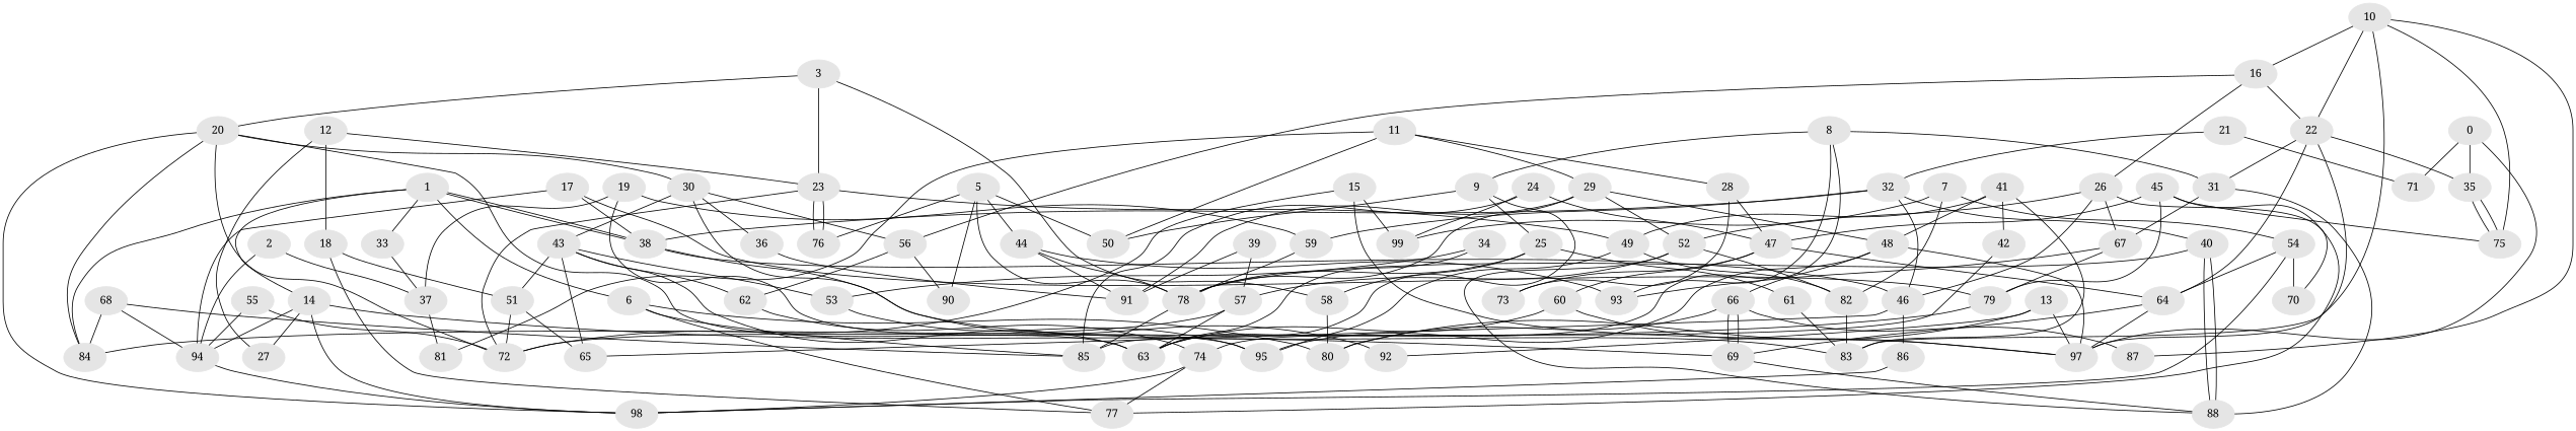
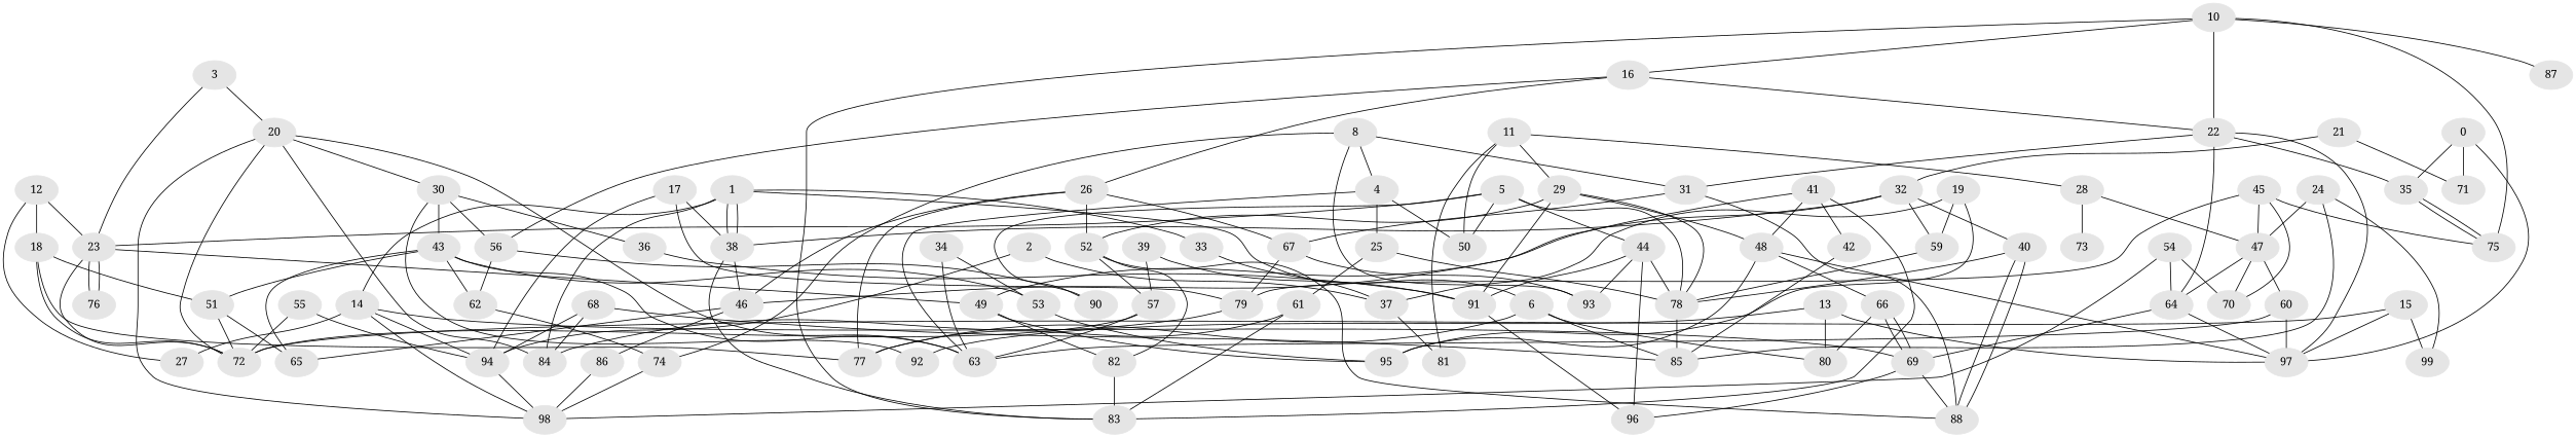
  graph {
    fontname="Noto Serif"
    node [color=gray90 fontname="Noto Serif" style=filled]
    edge [fontname="Noto Serif"]
    1
    6
    14
    33
    38
    84
    77
    80
    85
    94
    27
    69
    98
    37
    83
    46
    2
    81
    79
    3
    20
    23
-   58
    63
    72
    30
    76
    49
    n29 [label=0]
    35
    71
    97
    75
    5
    44
    50
    78
    90
    93
    91
-   7
+   96
    54
    82
    n45 [label=99]
    64
    70
    8
-   9
+   9 [label=4]
    31
    74
    25
    67
    88
    61
    10
    16
    22
    87
    26
    56
    11
    28
    29
    47
    73
    52
    48
    12
    18
    51
    13
    92
    15
    62
    17
    65
    19
    59
    95
    36
    43
    21
    32
    40
    24
    60
    86
    57
    66
    53
    34
    39
    41
    42
    45
    55
    68
    1 -- 6
    1 -- 14
    1 -- 33
    1 -- 38
    1 -- 38
    1 -- 84
    6 -- 77
    6 -- 80
    6 -- 85
    14 -- 94
    14 -- 27
    14 -- 69
    14 -- 98
    33 -- 37
    38 -- 83
    38 -- 46
    94 -- 98
+   69 -- 96
    69 -- 88
    37 -- 81
    46 -- 65
    46 -- 86
    2 -- 94
    2 -- 37
    79 -- 84
    3 -- 20
    3 -- 23
-   3 -- 58
    20 -- 84
    20 -- 98
    20 -- 63
    20 -- 72
    20 -- 30
    23 -- 72
    23 -- 76
    23 -- 76
    23 -- 49
-   58 -- 80
    30 -- 56
    30 -- 92
    30 -- 36
    30 -- 43
    49 -- 82
    49 -- 95
    n29 -- 35
    n29 -- 71
    n29 -- 97
    35 -- 75
    35 -- 75
-   5 -- 76
+   5 -- 23
    5 -- 44
    5 -- 50
    5 -- 78
    5 -- 90
    44 -- 78
    44 -- 93
    44 -- 91
+   44 -- 96
    78 -- 85
-   7 -- 54
-   7 -- 82
-   7 -- n45
+   91 -- 96
    54 -- 98
    54 -- 64
    54 -- 70
    82 -- 83
    64 -- 69
    64 -- 97
    8 -- 93
    8 -- 9
    8 -- 31
    8 -- 74
    9 -- 63
    9 -- 50
    9 -- 25
    31 -- 67
    31 -- 88
    74 -- 98
-   25 -- 58
    25 -- 78
    25 -- 61
    67 -- 79
    67 -- 93
-   74 -- 77
+   61 -- 77
    61 -- 83
    10 -- 83
    10 -- 75
    10 -- 16
    10 -- 22
    10 -- 87
    16 -- 22
    16 -- 26
    16 -- 56
    22 -- 35
    22 -- 97
    22 -- 64
    22 -- 31
    26 -- 77
    26 -- 46
    26 -- 67
    26 -- 52
    56 -- 90
    56 -- 62
    11 -- 81
    11 -- 50
    11 -- 28
    11 -- 29
    28 -- 47
    28 -- 73
    29 -- 78
    29 -- 91
    29 -- 52
    29 -- 48
    47 -- 64
-   47 -- 73
+   47 -- 70
    47 -- 60
    52 -- 82
    52 -- 88
    52 -- 57
    48 -- 97
    48 -- 95
    48 -- 66
    12 -- 27
    12 -- 23
    12 -- 18
    18 -- 77
+   18 -- 72
    18 -- 51
    51 -- 72
    51 -- 65
    13 -- 80
    13 -- 97
    13 -- 92
    15 -- 72
    15 -- 97
    15 -- n45
    62 -- 74
    17 -- 38
    17 -- 94
    17 -- 79
    19 -- 37
    19 -- 59
    19 -- 95
    59 -- 78
    36 -- 91
    43 -- 63
    43 -- 51
    43 -- 62
    43 -- 65
    43 -- 53
    21 -- 71
    21 -- 32
    32 -- 38
    32 -- 46
    32 -- 59
    32 -- 40
    40 -- 78
    40 -- 88
    40 -- 88
    24 -- 85
    24 -- n45
    24 -- 47
    60 -- 63
    60 -- 97
    86 -- 98
    57 -- 63
    57 -- 72
    66 -- 80
    66 -- 69
    66 -- 69
-   66 -- 87
    53 -- 95
    34 -- 63
    34 -- 53
    39 -- 91
    39 -- 57
    41 -- 83
    41 -- 49
    41 -- 48
    41 -- 42
    42 -- 85
    45 -- 79
    45 -- 75
    45 -- 70
    45 -- 47
    55 -- 94
    55 -- 72
    68 -- 84
    68 -- 85
    68 -- 94
  }
